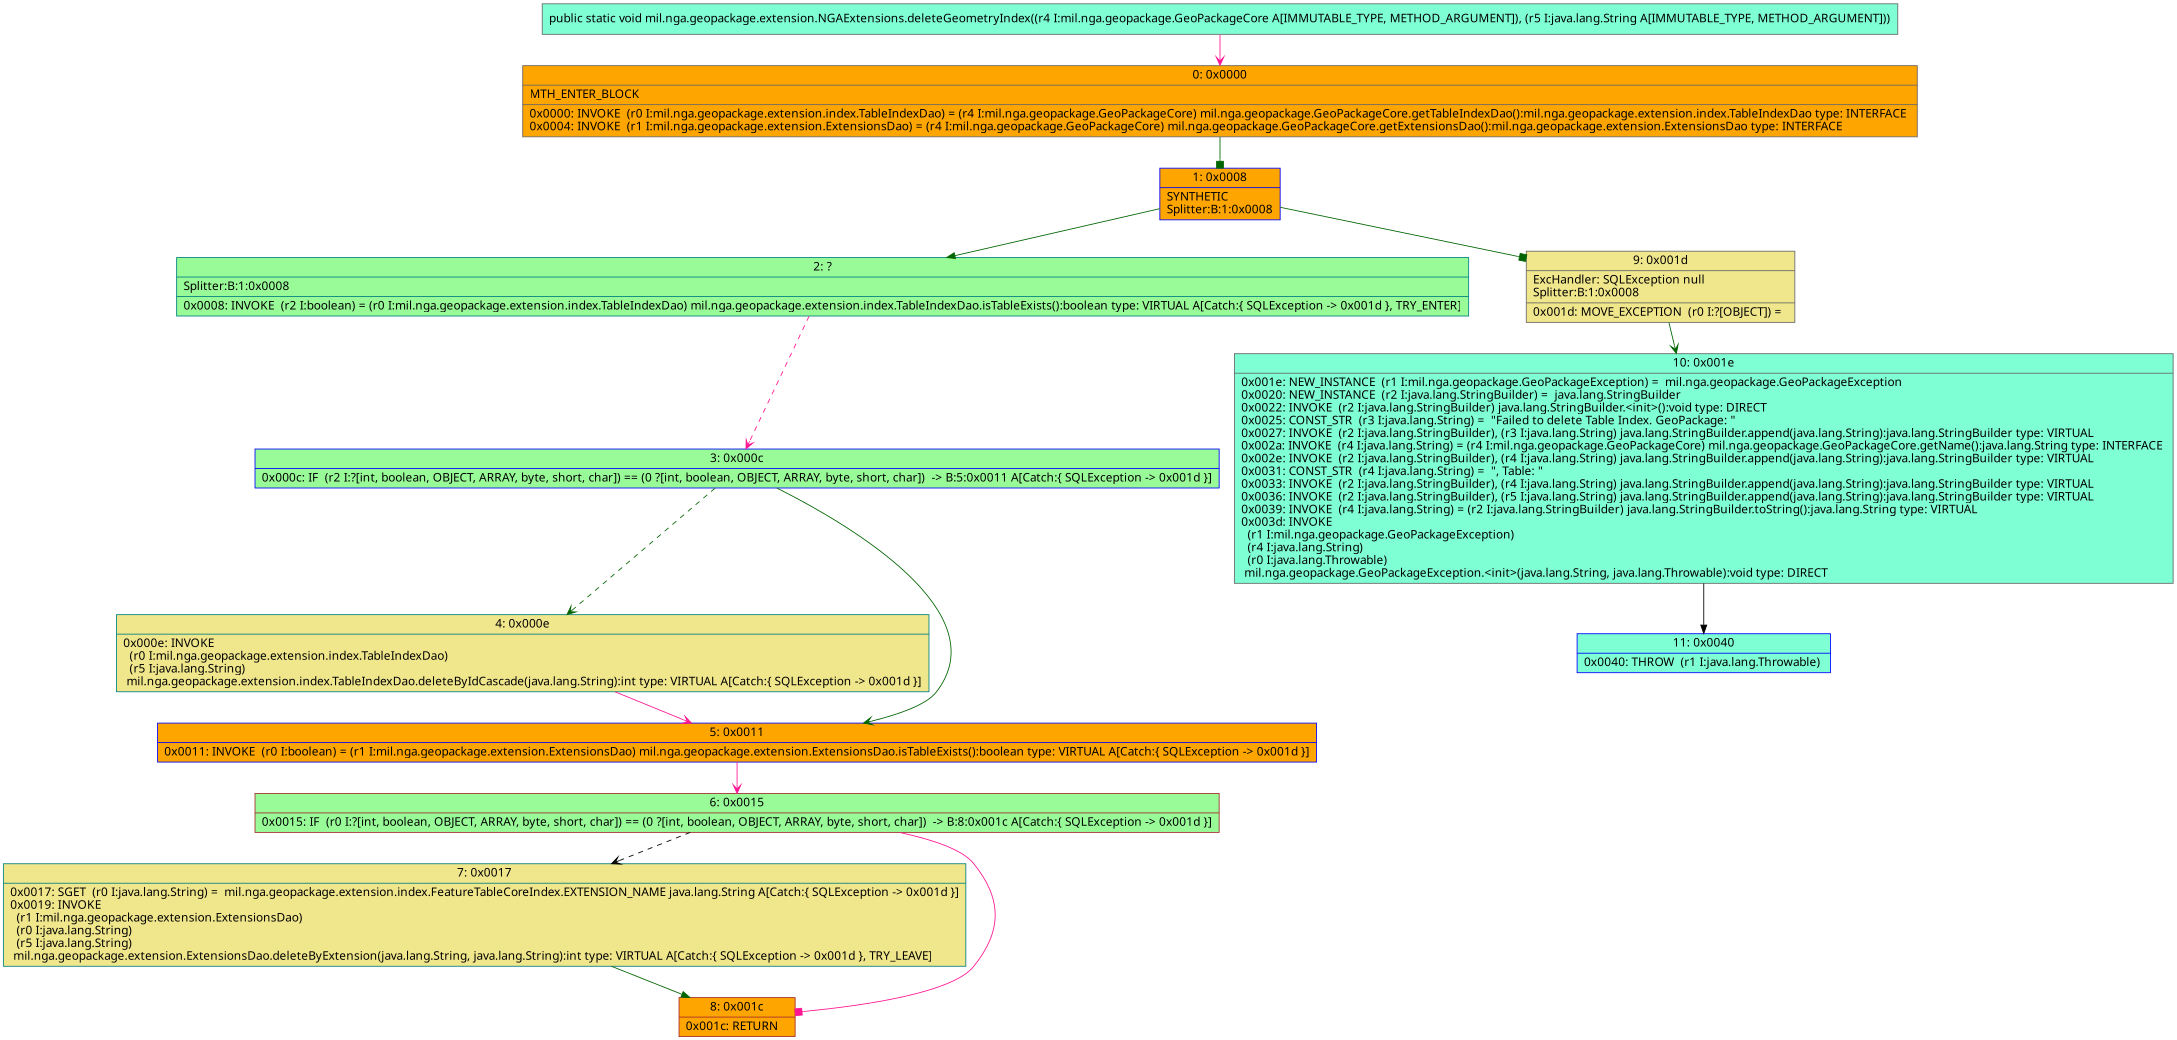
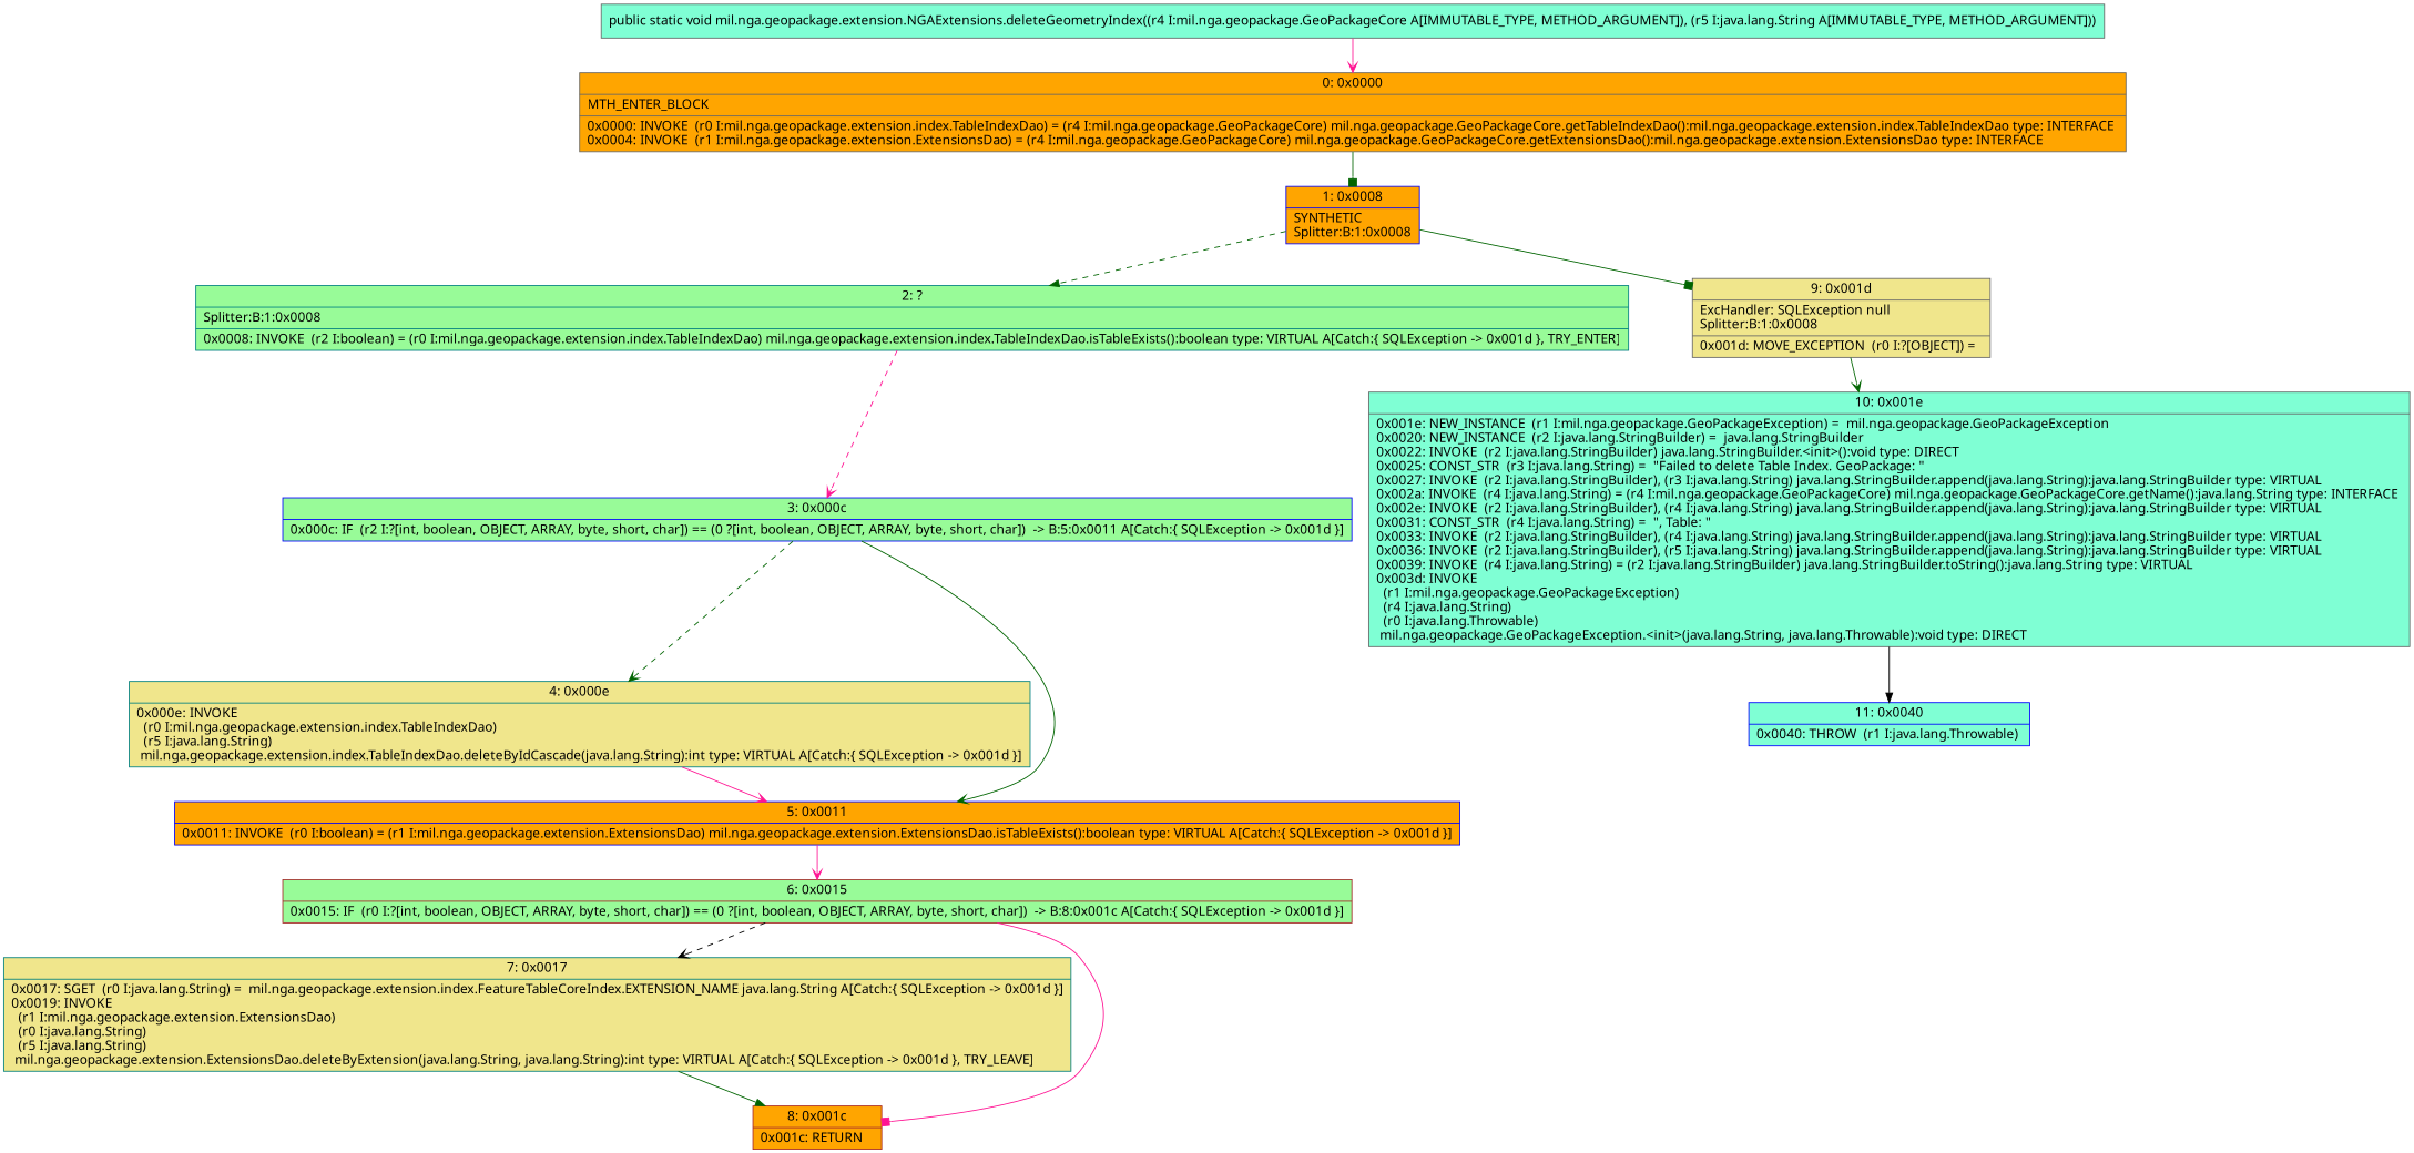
  digraph {
    fontname="Noto Sans"
    node [color=gray40 fillcolor=orange fontname="Noto Sans" shape=record style=filled]
    edge [arrowhead=vee color=darkgreen fontname="Noto Sans"]
    n1 [label="{0\:\ 0x0000|MTH_ENTER_BLOCK\l|0x0000: INVOKE  (r0 I:mil.nga.geopackage.extension.index.TableIndexDao) = (r4 I:mil.nga.geopackage.GeoPackageCore) mil.nga.geopackage.GeoPackageCore.getTableIndexDao():mil.nga.geopackage.extension.index.TableIndexDao type: INTERFACE \l0x0004: INVOKE  (r1 I:mil.nga.geopackage.extension.ExtensionsDao) = (r4 I:mil.nga.geopackage.GeoPackageCore) mil.nga.geopackage.GeoPackageCore.getExtensionsDao():mil.nga.geopackage.extension.ExtensionsDao type: INTERFACE \l}"]
    n2 [color=blue label="{1\:\ 0x0008|SYNTHETIC\lSplitter:B:1:0x0008\l}"]
    n3 [color=teal fillcolor=palegreen label="{2\:\ ?|Splitter:B:1:0x0008\l|0x0008: INVOKE  (r2 I:boolean) = (r0 I:mil.nga.geopackage.extension.index.TableIndexDao) mil.nga.geopackage.extension.index.TableIndexDao.isTableExists():boolean type: VIRTUAL A[Catch:\{ SQLException \-\> 0x001d \}, TRY_ENTER]\l}"]
    n4 [fillcolor=khaki label="{9\:\ 0x001d|ExcHandler: SQLException null\lSplitter:B:1:0x0008\l|0x001d: MOVE_EXCEPTION  (r0 I:?[OBJECT]) =  \l}"]
    n5 [color=blue fillcolor=palegreen label="{3\:\ 0x000c|0x000c: IF  (r2 I:?[int, boolean, OBJECT, ARRAY, byte, short, char]) == (0 ?[int, boolean, OBJECT, ARRAY, byte, short, char])  \-\> B:5:0x0011 A[Catch:\{ SQLException \-\> 0x001d \}]\l}"]
    n6 [fillcolor=aquamarine label="{10\:\ 0x001e|0x001e: NEW_INSTANCE  (r1 I:mil.nga.geopackage.GeoPackageException) =  mil.nga.geopackage.GeoPackageException \l0x0020: NEW_INSTANCE  (r2 I:java.lang.StringBuilder) =  java.lang.StringBuilder \l0x0022: INVOKE  (r2 I:java.lang.StringBuilder) java.lang.StringBuilder.\<init\>():void type: DIRECT \l0x0025: CONST_STR  (r3 I:java.lang.String) =  \"Failed to delete Table Index. GeoPackage: \" \l0x0027: INVOKE  (r2 I:java.lang.StringBuilder), (r3 I:java.lang.String) java.lang.StringBuilder.append(java.lang.String):java.lang.StringBuilder type: VIRTUAL \l0x002a: INVOKE  (r4 I:java.lang.String) = (r4 I:mil.nga.geopackage.GeoPackageCore) mil.nga.geopackage.GeoPackageCore.getName():java.lang.String type: INTERFACE \l0x002e: INVOKE  (r2 I:java.lang.StringBuilder), (r4 I:java.lang.String) java.lang.StringBuilder.append(java.lang.String):java.lang.StringBuilder type: VIRTUAL \l0x0031: CONST_STR  (r4 I:java.lang.String) =  \", Table: \" \l0x0033: INVOKE  (r2 I:java.lang.StringBuilder), (r4 I:java.lang.String) java.lang.StringBuilder.append(java.lang.String):java.lang.StringBuilder type: VIRTUAL \l0x0036: INVOKE  (r2 I:java.lang.StringBuilder), (r5 I:java.lang.String) java.lang.StringBuilder.append(java.lang.String):java.lang.StringBuilder type: VIRTUAL \l0x0039: INVOKE  (r4 I:java.lang.String) = (r2 I:java.lang.StringBuilder) java.lang.StringBuilder.toString():java.lang.String type: VIRTUAL \l0x003d: INVOKE  \l  (r1 I:mil.nga.geopackage.GeoPackageException)\l  (r4 I:java.lang.String)\l  (r0 I:java.lang.Throwable)\l mil.nga.geopackage.GeoPackageException.\<init\>(java.lang.String, java.lang.Throwable):void type: DIRECT \l}"]
    n7 [color=teal fillcolor=khaki label="{4\:\ 0x000e|0x000e: INVOKE  \l  (r0 I:mil.nga.geopackage.extension.index.TableIndexDao)\l  (r5 I:java.lang.String)\l mil.nga.geopackage.extension.index.TableIndexDao.deleteByIdCascade(java.lang.String):int type: VIRTUAL A[Catch:\{ SQLException \-\> 0x001d \}]\l}"]
    n8 [color=blue label="{5\:\ 0x0011|0x0011: INVOKE  (r0 I:boolean) = (r1 I:mil.nga.geopackage.extension.ExtensionsDao) mil.nga.geopackage.extension.ExtensionsDao.isTableExists():boolean type: VIRTUAL A[Catch:\{ SQLException \-\> 0x001d \}]\l}"]
    n9 [color=brown fillcolor=palegreen label="{6\:\ 0x0015|0x0015: IF  (r0 I:?[int, boolean, OBJECT, ARRAY, byte, short, char]) == (0 ?[int, boolean, OBJECT, ARRAY, byte, short, char])  \-\> B:8:0x001c A[Catch:\{ SQLException \-\> 0x001d \}]\l}"]
    n10 [color=teal fillcolor=khaki label="{7\:\ 0x0017|0x0017: SGET  (r0 I:java.lang.String) =  mil.nga.geopackage.extension.index.FeatureTableCoreIndex.EXTENSION_NAME java.lang.String A[Catch:\{ SQLException \-\> 0x001d \}]\l0x0019: INVOKE  \l  (r1 I:mil.nga.geopackage.extension.ExtensionsDao)\l  (r0 I:java.lang.String)\l  (r5 I:java.lang.String)\l mil.nga.geopackage.extension.ExtensionsDao.deleteByExtension(java.lang.String, java.lang.String):int type: VIRTUAL A[Catch:\{ SQLException \-\> 0x001d \}, TRY_LEAVE]\l}"]
    n11 [color=brown label="{8\:\ 0x001c|0x001c: RETURN   \l}"]
    n12 [color=blue fillcolor=aquamarine label="{11\:\ 0x0040|0x0040: THROW  (r1 I:java.lang.Throwable) \l}"]
    n13 [fillcolor=aquamarine label="{public static void mil.nga.geopackage.extension.NGAExtensions.deleteGeometryIndex((r4 I:mil.nga.geopackage.GeoPackageCore A[IMMUTABLE_TYPE, METHOD_ARGUMENT]), (r5 I:java.lang.String A[IMMUTABLE_TYPE, METHOD_ARGUMENT])) }"]
    n1 -> n2 [arrowhead=box]
-   n2 -> n3 [arrowhead=normal]
+   n2 -> n3 [arrowhead=normal style=dashed]
    n2 -> n4 [arrowhead=box]
    n3 -> n5 [color=deeppink style=dashed]
    n4 -> n6
    n5 -> n7 [style=dashed]
    n5 -> n8
    n6 -> n12 [arrowhead=normal color=black]
    n7 -> n8 [color=deeppink]
    n8 -> n9 [color=deeppink]
    n9 -> n10 [color=black style=dashed]
    n9 -> n11 [arrowhead=box color=deeppink]
    n10 -> n11 [arrowhead=normal]
    n13 -> n1 [color=deeppink]
  }
